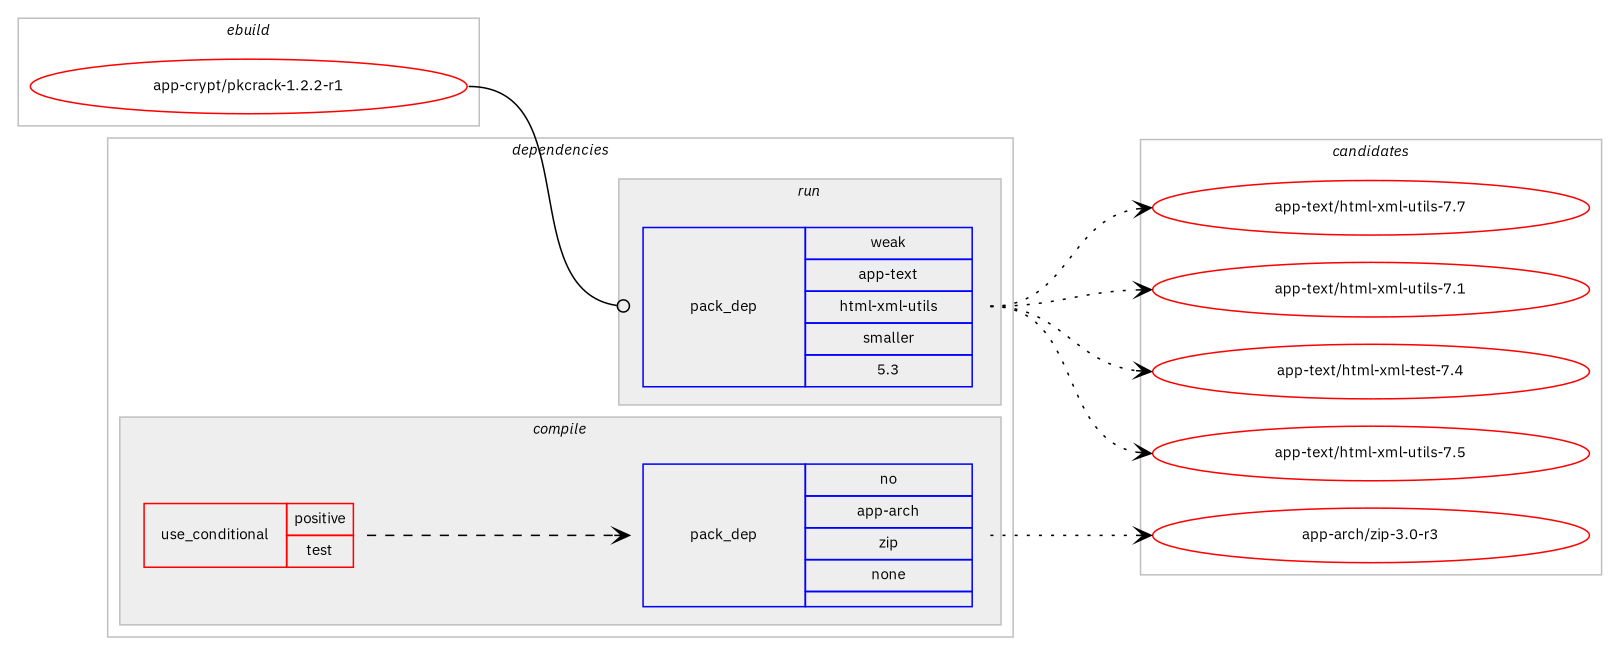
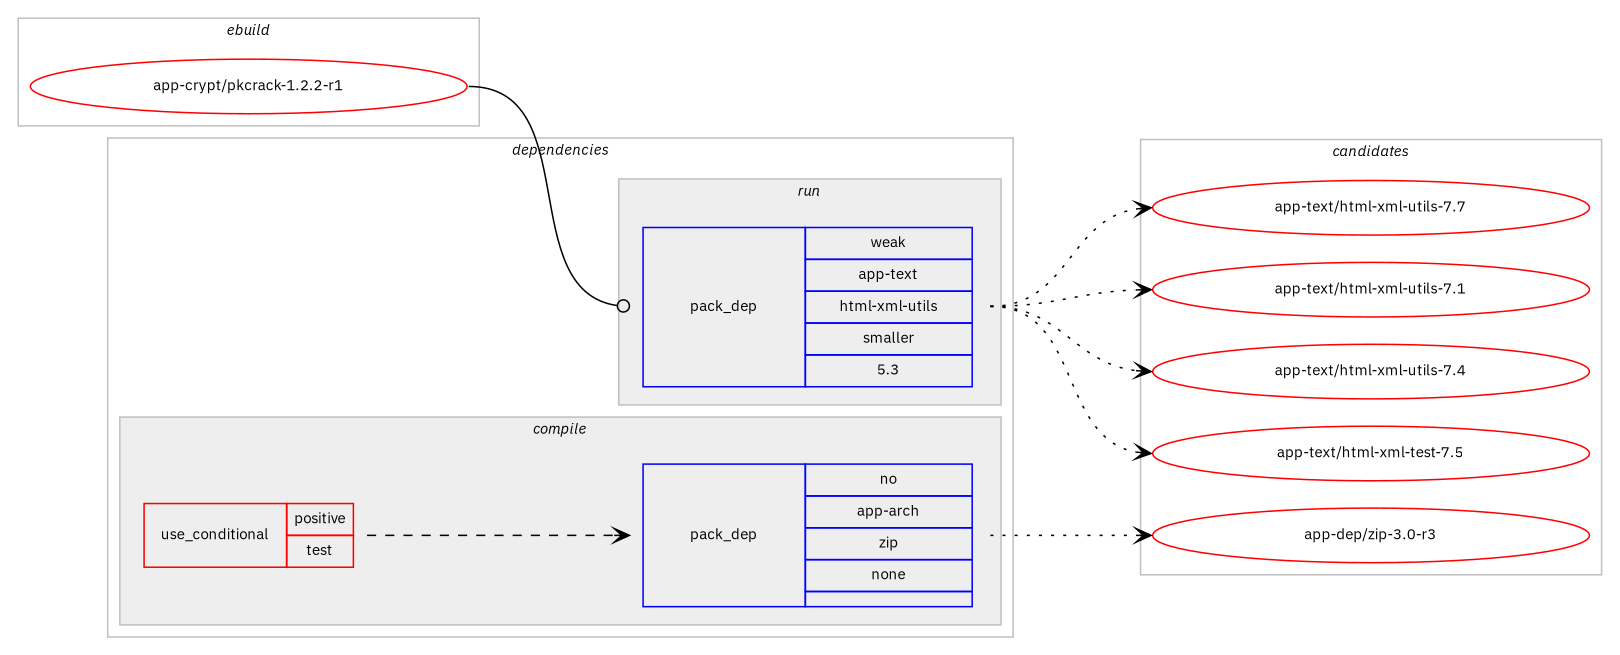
  digraph {
    compound=true
    concentrate=true
    fontname="IBM Plex Sans"
    fontsize=10
    newrank=true
    rankdir=LR
    ranksep=1.5
    node [color=red fontname="IBM Plex Sans" fontsize=10]
    edge [arrowhead=vee fontname="IBM Plex Sans" headport=w style=dotted tailport=e weight=100]
    n1 [label="app-crypt/pkcrack-1.2.2-r1" width=4]
    n2 [color=blue label=<<TABLE BORDER="0" CELLBORDER="1" CELLSPACING="0" CELLPADDING="4" WIDTH="220"><TR><TD ROWSPAN="6" CELLPADDING="30">pack_dep</TD></TR><TR><TD WIDTH="110">no</TD></TR><TR><TD>app-arch</TD></TR><TR><TD>zip</TD></TR><TR><TD>none</TD></TR><TR><TD></TD></TR></TABLE>> shape=none]
    n3 [label=<<TABLE BORDER="0" CELLBORDER="1" CELLSPACING="0" CELLPADDING="4"><TR><TD ROWSPAN="3" CELLPADDING="10">use_conditional</TD></TR><TR><TD>positive</TD></TR><TR><TD>test</TD></TR></TABLE>> shape=none]
    n4 [color=blue label=<<TABLE BORDER="0" CELLBORDER="1" CELLSPACING="0" CELLPADDING="4" WIDTH="220"><TR><TD ROWSPAN="6" CELLPADDING="30">pack_dep</TD></TR><TR><TD WIDTH="110">weak</TD></TR><TR><TD>app-text</TD></TR><TR><TD>html-xml-utils</TD></TR><TR><TD>smaller</TD></TR><TR><TD>5.3</TD></TR></TABLE>> shape=none]
-   n5 [label="app-arch/zip-3.0-r3" width=4]
+   n5 [label="app-dep/zip-3.0-r3" width=4]
    n6 [label="app-text/html-xml-utils-7.1" width=4]
-   n7 [label="app-text/html-xml-test-7.4" width=4]
-   n8 [label="app-text/html-xml-utils-7.5" width=4]
+   n7 [label="app-text/html-xml-utils-7.4" width=4]
+   n8 [label="app-text/html-xml-test-7.5" width=4]
    n9 [label="app-text/html-xml-utils-7.7" width=4]
    subgraph cluster_1 {
      color=gray
      label=<<i>ebuild</i>>
      rank=same
      n1
    }
    subgraph cluster_2 {
      color=gray
      label=<<i>dependencies</i>>
      subgraph cluster_3 {
        color=gray
        fillcolor="#eeeeee"
        label=<<i>compile</i>>
        style=filled
        subgraph sub_4 {
          color=gray
          fillcolor="#eeeeee"
          label=<<i>compile</i>>
          style=filled
          n3
          subgraph sub_5 {
            color=gray
            fillcolor="#eeeeee"
            label=<<i>compile</i>>
            style=filled
            n2
          }
        }
      }
      subgraph cluster_6 {
        color=gray
        fillcolor="#eeeeee"
        label=<<i>compile and run</i>>
        style=filled
      }
      subgraph cluster_7 {
        color=gray
        fillcolor="#eeeeee"
        label=<<i>run</i>>
        style=filled
        subgraph sub_8 {
          color=gray
          fillcolor="#eeeeee"
          label=<<i>run</i>>
          style=filled
          n4
        }
      }
    }
    subgraph cluster_9 {
      color=gray
      label=<<i>candidates</i>>
      rank=same
      subgraph sub_10 {
        color=black
        label=<<i>candidates</i>>
        nodesep=1
        rank=same
        n5
      }
      subgraph sub_11 {
        color=black
        label=<<i>candidates</i>>
        nodesep=1
        rank=same
        n6
        n7
        n8
        n9
      }
    }
    n1 -> n4 [arrowhead=odot style=solid weight=20]
    n2 -> n5
    n3 -> n2 [style=dashed weight=20]
    n4 -> n6
    n4 -> n7
    n4 -> n8
    n4 -> n9
  }
